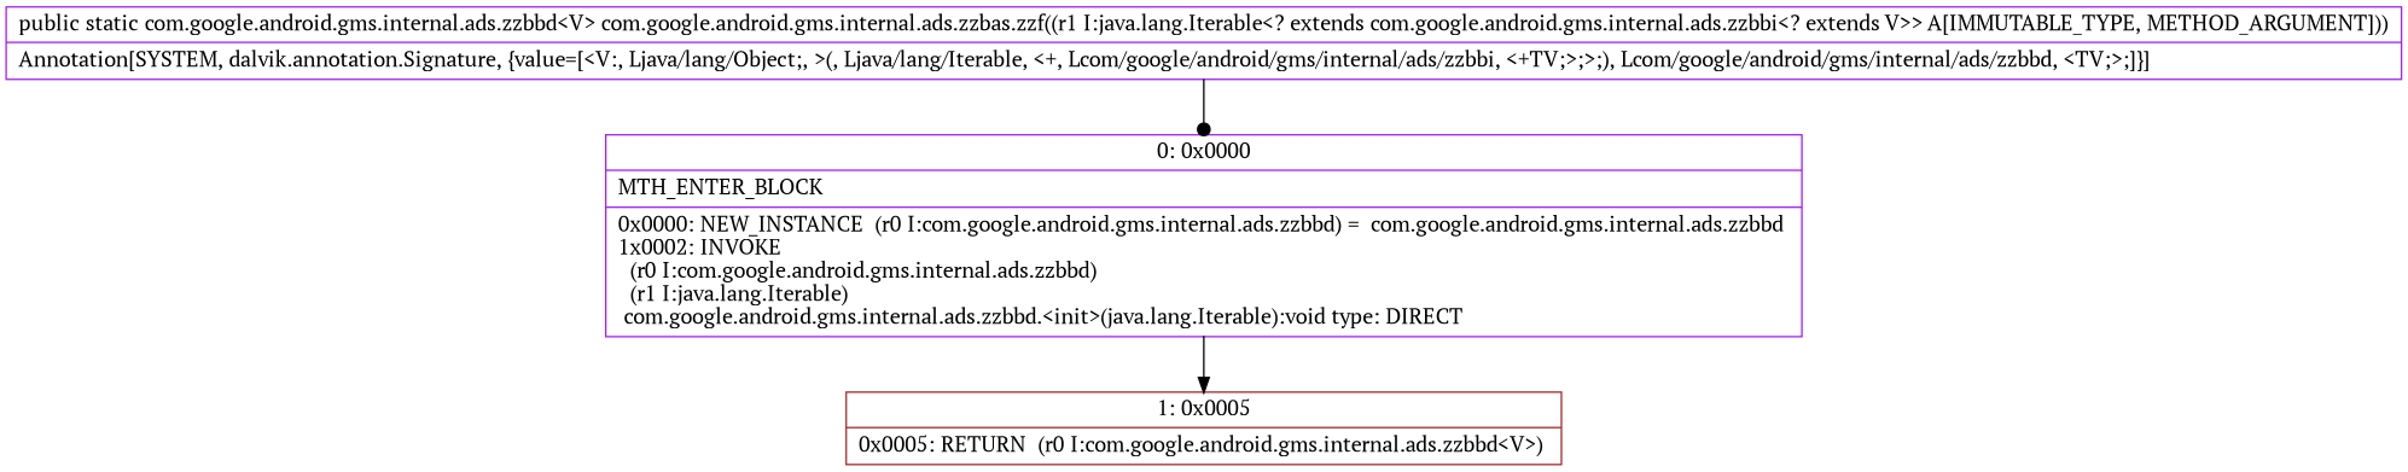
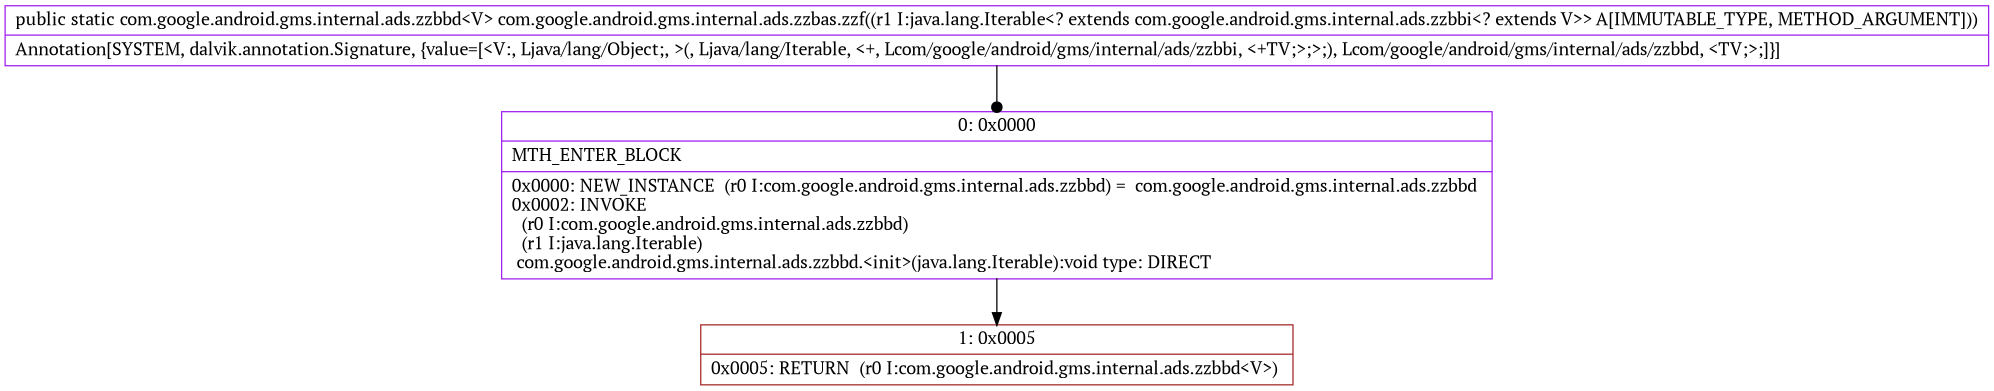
  digraph {
    fontname="PT Serif"
    node [shape=record color=purple fontname="PT Serif"]
    edge [fontname="PT Serif"]
-   n1 [label="{0\:\ 0x0000|MTH_ENTER_BLOCK\l|0x0000: NEW_INSTANCE  (r0 I:com.google.android.gms.internal.ads.zzbbd) =  com.google.android.gms.internal.ads.zzbbd \l1x0002: INVOKE  \l  (r0 I:com.google.android.gms.internal.ads.zzbbd)\l  (r1 I:java.lang.Iterable)\l com.google.android.gms.internal.ads.zzbbd.\<init\>(java.lang.Iterable):void type: DIRECT \l}"]
+   n1 [label="{0\:\ 0x0000|MTH_ENTER_BLOCK\l|0x0000: NEW_INSTANCE  (r0 I:com.google.android.gms.internal.ads.zzbbd) =  com.google.android.gms.internal.ads.zzbbd \l0x0002: INVOKE  \l  (r0 I:com.google.android.gms.internal.ads.zzbbd)\l  (r1 I:java.lang.Iterable)\l com.google.android.gms.internal.ads.zzbbd.\<init\>(java.lang.Iterable):void type: DIRECT \l}"]
    n2 [label="{1\:\ 0x0005|0x0005: RETURN  (r0 I:com.google.android.gms.internal.ads.zzbbd\<V\>) \l}" color=brown]
    n3 [label="{public static com.google.android.gms.internal.ads.zzbbd\<V\> com.google.android.gms.internal.ads.zzbas.zzf((r1 I:java.lang.Iterable\<? extends com.google.android.gms.internal.ads.zzbbi\<? extends V\>\> A[IMMUTABLE_TYPE, METHOD_ARGUMENT]))  | Annotation[SYSTEM, dalvik.annotation.Signature, \{value=[\<V:, Ljava\/lang\/Object;, \>(, Ljava\/lang\/Iterable, \<+, Lcom\/google\/android\/gms\/internal\/ads\/zzbbi, \<+TV;\>;\>;), Lcom\/google\/android\/gms\/internal\/ads\/zzbbd, \<TV;\>;]\}]\l}"]
    n1 -> n2 [arrowhead=normal]
    n3 -> n1 [arrowhead=dot]
  }
